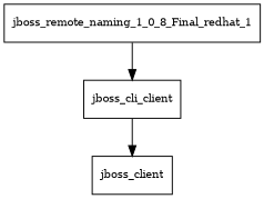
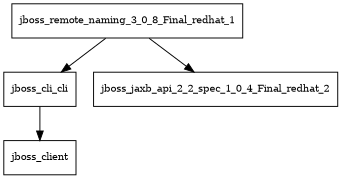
  digraph {
    node [fontsize=10.0 shape=box]
-   jboss_remote_naming_1_0_8_Final_redhat_1
-   jboss_cli_client
+   jboss_remote_naming_1_0_8_Final_redhat_1 [label=jboss_remote_naming_3_0_8_Final_redhat_1]
+   jboss_cli_client [label=jboss_cli_cli]
+   jboss_jaxb_api_2_2_spec_1_0_4_Final_redhat_2
    jboss_client
    jboss_remote_naming_1_0_8_Final_redhat_1 -> jboss_cli_client
+   jboss_remote_naming_1_0_8_Final_redhat_1 -> jboss_jaxb_api_2_2_spec_1_0_4_Final_redhat_2
    jboss_cli_client -> jboss_client
  }
